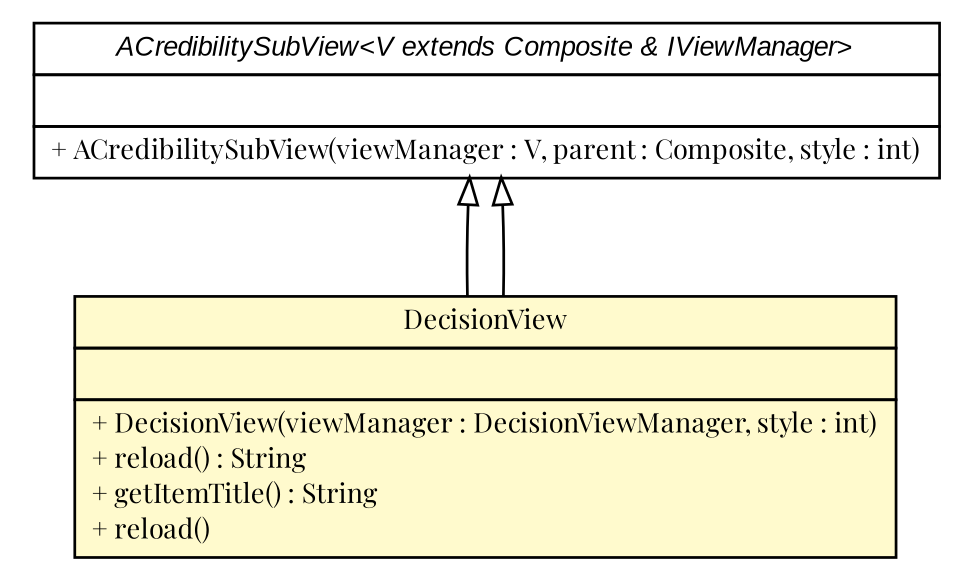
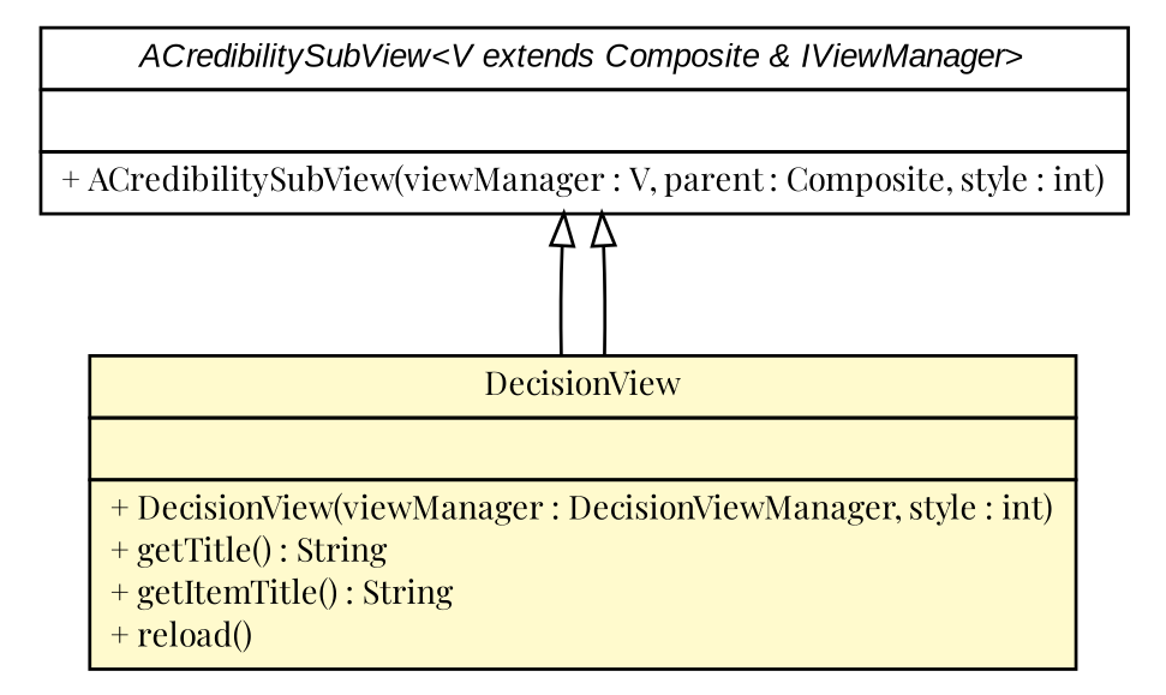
  digraph {
    nodesep=0.25
    ranksep=0.5
    fontname="Playfair Display"
    node [fontcolor=black fontname="Playfair Display" fontsize=10.0 shape=plaintext]
    edge [arrowtail=empty dir=back fontname="Playfair Display" fontsize=10 headport=p labelfontname=arial labelfontsize=10 tailport=p]
    n1 [label=<<table title="gov.sandia.cf.parts.ui.ACredibilitySubView" border="0" cellborder="1" cellspacing="0" cellpadding="2" port="p" href="../ACredibilitySubView.html"> 		<tr><td><table border="0" cellspacing="0" cellpadding="1"> <tr><td align="center" balign="center"><font face="arial italic"> ACredibilitySubView&lt;V extends Composite &amp; IViewManager&gt; </font></td></tr> 		</table></td></tr> 		<tr><td><table border="0" cellspacing="0" cellpadding="1"> <tr><td align="left" balign="left">  </td></tr> 		</table></td></tr> 		<tr><td><table border="0" cellspacing="0" cellpadding="1"> <tr><td align="left" balign="left"> + ACredibilitySubView(viewManager : V, parent : Composite, style : int) </td></tr> 		</table></td></tr> 		</table>>]
-   n2 [label=<<table title="gov.sandia.cf.parts.ui.decision.DecisionView" border="0" cellborder="1" cellspacing="0" cellpadding="2" port="p" bgcolor="lemonChiffon" href="./DecisionView.html"> 		<tr><td><table border="0" cellspacing="0" cellpadding="1"> <tr><td align="center" balign="center"> DecisionView </td></tr> 		</table></td></tr> 		<tr><td><table border="0" cellspacing="0" cellpadding="1"> <tr><td align="left" balign="left">  </td></tr> 		</table></td></tr> 		<tr><td><table border="0" cellspacing="0" cellpadding="1"> <tr><td align="left" balign="left"> + DecisionView(viewManager : DecisionViewManager, style : int) </td></tr> <tr><td align="left" balign="left"> + reload() : String </td></tr> <tr><td align="left" balign="left"> + getItemTitle() : String </td></tr> <tr><td align="left" balign="left"> + reload() </td></tr> 		</table></td></tr> 		</table>>]
+   n2 [label=<<table title="gov.sandia.cf.parts.ui.decision.DecisionView" border="0" cellborder="1" cellspacing="0" cellpadding="2" port="p" bgcolor="lemonChiffon" href="./DecisionView.html"> 		<tr><td><table border="0" cellspacing="0" cellpadding="1"> <tr><td align="center" balign="center"> DecisionView </td></tr> 		</table></td></tr> 		<tr><td><table border="0" cellspacing="0" cellpadding="1"> <tr><td align="left" balign="left">  </td></tr> 		</table></td></tr> 		<tr><td><table border="0" cellspacing="0" cellpadding="1"> <tr><td align="left" balign="left"> + DecisionView(viewManager : DecisionViewManager, style : int) </td></tr> <tr><td align="left" balign="left"> + getTitle() : String </td></tr> <tr><td align="left" balign="left"> + getItemTitle() : String </td></tr> <tr><td align="left" balign="left"> + reload() </td></tr> 		</table></td></tr> 		</table>>]
    n1 -> n2
    n1 -> n2
  }
